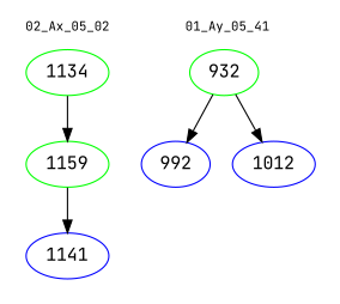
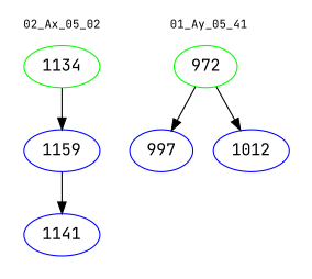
  digraph {
    fontname="JetBrains Mono"
    node [color=blue fontname="JetBrains Mono"]
    edge [color=black fontname="JetBrains Mono"]
    n1 [color=green label=1134]
    n2 [label=1141]
-   n3 [color=green label=1159]
-   n4 [color=green label=932]
-   n5 [label=992]
+   n3 [label=1159]
+   n4 [color=green label=972]
+   n5 [label=997]
    n6 [label=1012]
    subgraph cluster_1 {
      color=white
      fontsize=10
      label="02_Ax_05_02"
      n1
      n2
      n3
    }
    subgraph cluster_2 {
      color=white
      fontsize=10
      label="01_Ay_05_41"
      n4
      n5
      n6
    }
    n1 -> n3
    n3 -> n2
    n4 -> n5
    n4 -> n6
  }
